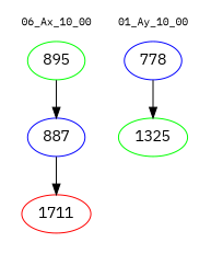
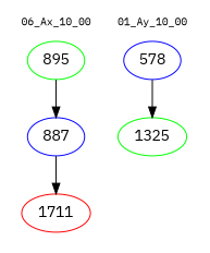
  digraph {
    fontname="IBM Plex Mono"
    node [color=green fontname="IBM Plex Mono"]
    edge [color=black fontname="IBM Plex Mono"]
    n1 [label=895]
    n2 [color=blue label=887]
    n3 [color=red label=1711]
-   n4 [color=blue label=778]
+   n4 [color=blue label=578]
    n5 [label=1325]
    subgraph cluster_1 {
      color=white
      fontsize=10
      label="06_Ax_10_00"
      n1
      n2
      n3
    }
    subgraph cluster_2 {
      color=white
      fontsize=10
      label="01_Ay_10_00"
      n4
      n5
    }
    n1 -> n2
    n2 -> n3
    n4 -> n5
  }
